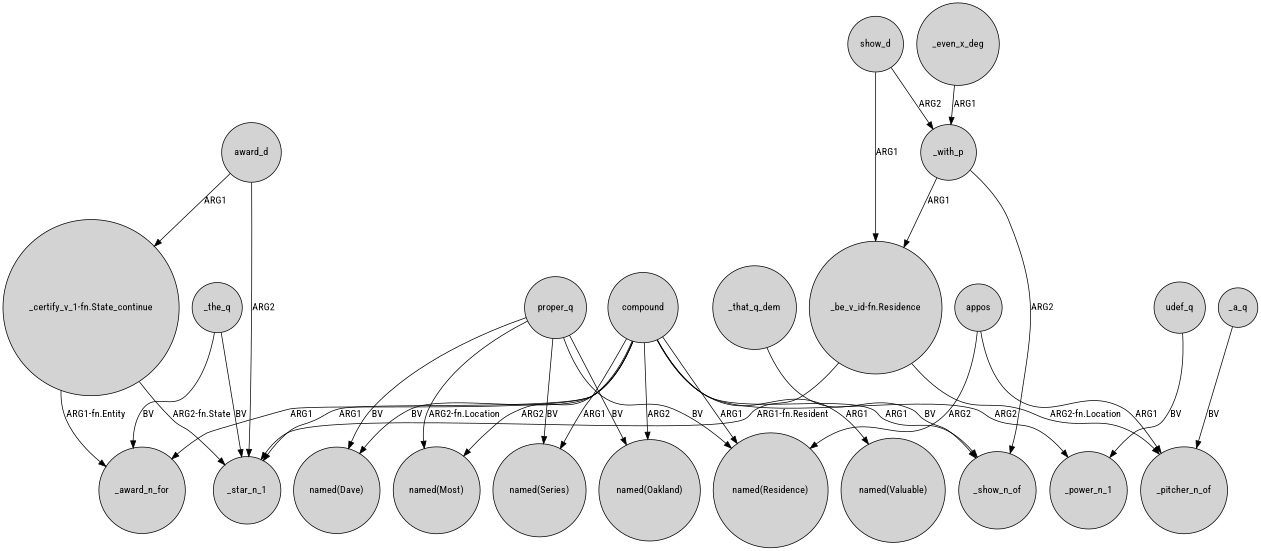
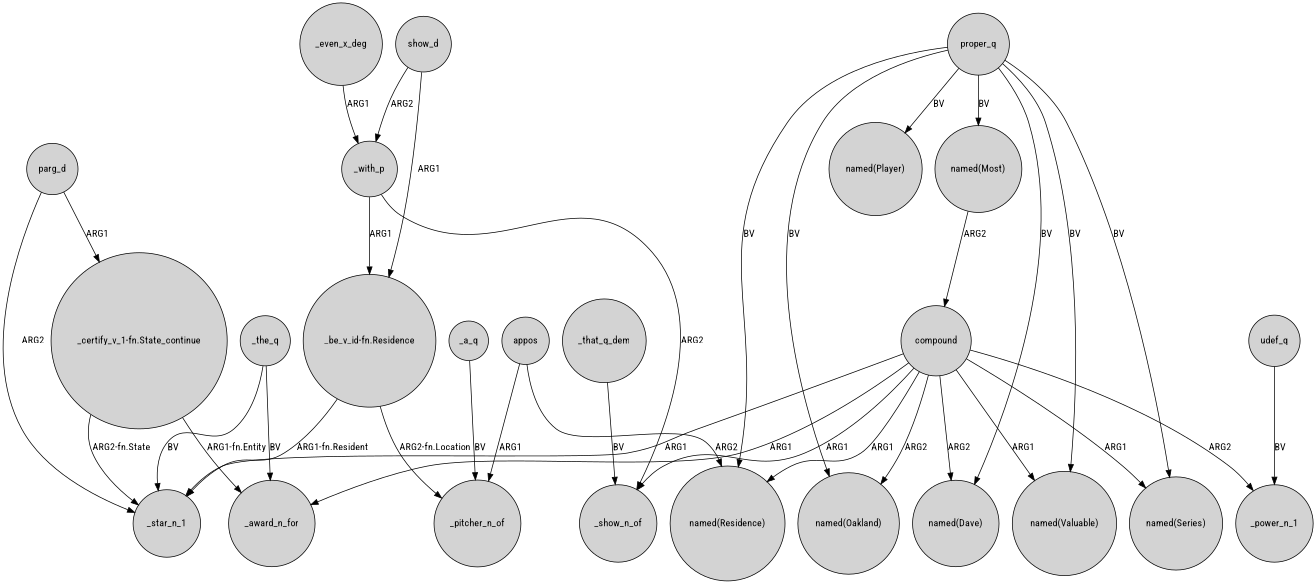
  digraph {
    fontname="Roboto Condensed"
    node [fontname="Roboto Condensed" shape=circle style=filled]
    edge [fontname="Roboto Condensed"]
-   parg_d [label=award_d]
+   parg_d
    "_certify_v_1-fn.State_continue"
    _star_n_1
    _award_n_for
    proper_q
    "named(Most)"
    "named(Series)"
    n8 [label="named(Residence)"]
    "named(Valuable)"
+   "named(Player)"
    "named(Dave)"
    "named(Oakland)"
    compound
    _show_n_of
    _power_n_1
    n16 [label=show_d]
    _with_p
    "_be_v_id-fn.Residence"
    _pitcher_n_of
    appos
    _the_q
    _that_q_dem
    _a_q
    udef_q
    _even_x_deg
    parg_d -> "_certify_v_1-fn.State_continue" [label=ARG1]
    parg_d -> _star_n_1 [label=ARG2]
    "_certify_v_1-fn.State_continue" -> _star_n_1 [label="ARG2-fn.State"]
    "_certify_v_1-fn.State_continue" -> _award_n_for [label="ARG1-fn.Entity"]
-   proper_q -> "named(Most)" [label="ARG2-fn.Location"]
+   proper_q -> "named(Most)" [label=BV]
    proper_q -> "named(Series)" [label=BV]
    proper_q -> n8 [label=BV]
+   proper_q -> "named(Valuable)" [label=BV]
+   proper_q -> "named(Player)" [label=BV]
    proper_q -> "named(Dave)" [label=BV]
    proper_q -> "named(Oakland)" [label=BV]
    compound -> _star_n_1 [label=ARG1]
    compound -> _award_n_for [label=ARG1]
-   compound -> "named(Most)" [label=ARG2]
+   "named(Most)" -> compound [label=ARG2]
    compound -> "named(Series)" [label=ARG1]
    compound -> n8 [label=ARG1]
    compound -> "named(Valuable)" [label=ARG1]
-   compound -> "named(Dave)" [label=BV]
+   compound -> "named(Dave)" [label=ARG2]
    compound -> "named(Oakland)" [label=ARG2]
    compound -> _show_n_of [label=ARG1]
    compound -> _power_n_1 [label=ARG2]
    n16 -> _with_p [label=ARG2]
    n16 -> "_be_v_id-fn.Residence" [label=ARG1]
    _with_p -> _show_n_of [label=ARG2]
    _with_p -> "_be_v_id-fn.Residence" [label=ARG1]
    "_be_v_id-fn.Residence" -> _star_n_1 [label="ARG1-fn.Resident"]
    "_be_v_id-fn.Residence" -> _pitcher_n_of [label="ARG2-fn.Location"]
    appos -> n8 [label=ARG2]
    appos -> _pitcher_n_of [label=ARG1]
    _the_q -> _star_n_1 [label=BV]
    _the_q -> _award_n_for [label=BV]
    _that_q_dem -> _show_n_of [label=BV]
    _a_q -> _pitcher_n_of [label=BV]
    udef_q -> _power_n_1 [label=BV]
    _even_x_deg -> _with_p [label=ARG1]
  }
